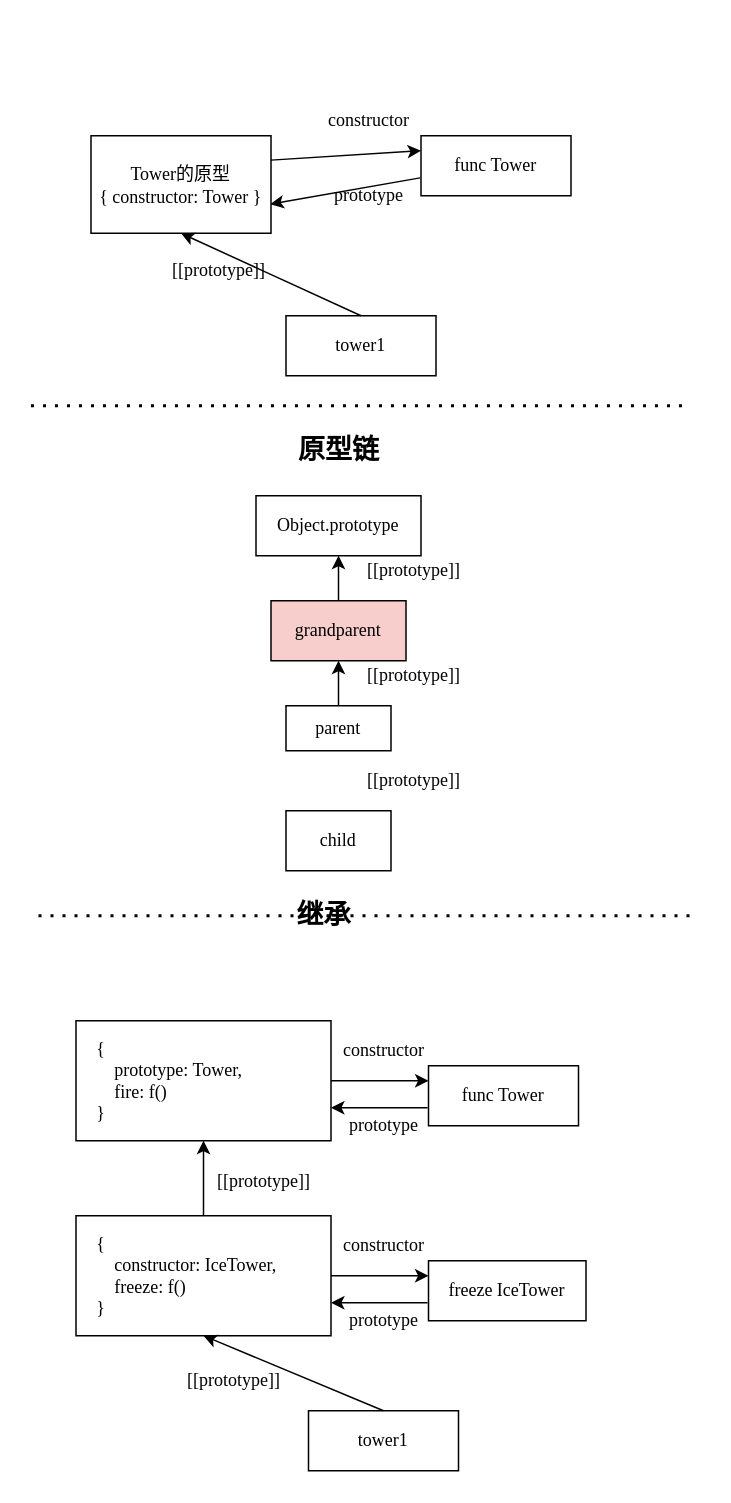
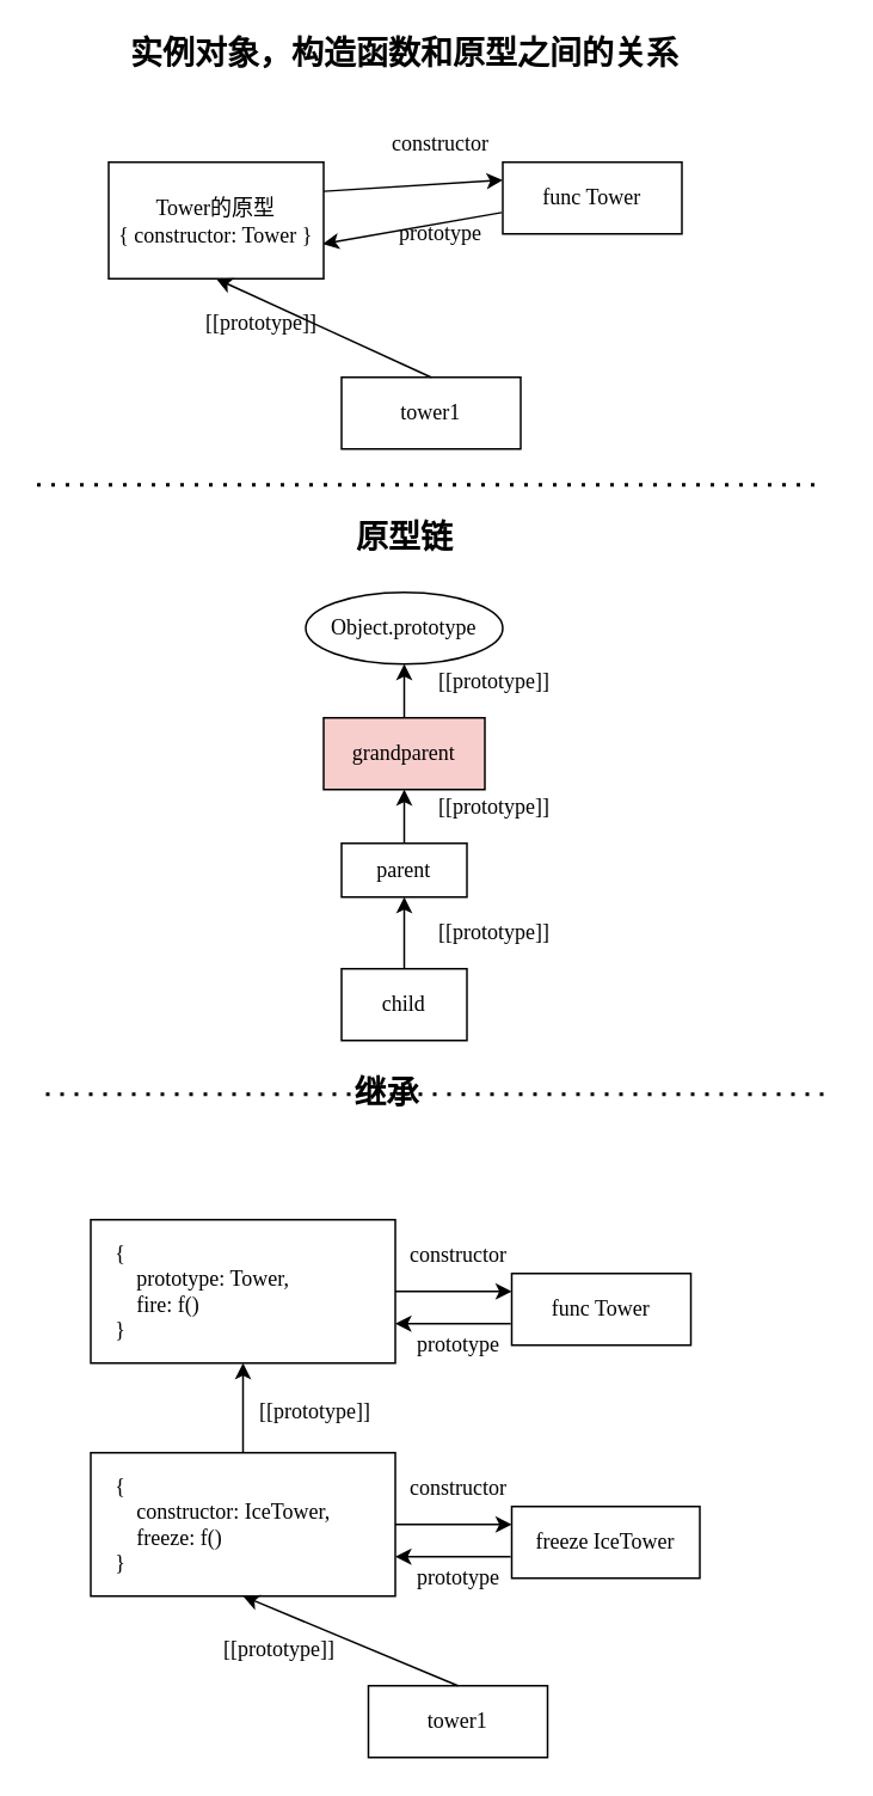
  <mxCell id="0" />
  <mxCell id="1" parent="0" />
  <mxCell id="2" value="&lt;font face=&quot;Comic Sans MS&quot;&gt;tower1&lt;/font&gt;" style="rounded=0;whiteSpace=wrap;html=1;" vertex="1" parent="1"><mxGeometry x="190" y="210" width="100" height="40" as="geometry" /></mxCell>
  <mxCell id="3" style="edgeStyle=none;html=1;entryX=0.996;entryY=0.702;entryDx=0;entryDy=0;fontFamily=Comic Sans MS;exitX=-0.006;exitY=0.702;exitDx=0;exitDy=0;exitPerimeter=0;entryPerimeter=0;" edge="1" parent="1" source="4" target="6"><mxGeometry relative="1" as="geometry" /></mxCell>
  <mxCell id="4" value="&lt;font face=&quot;Comic Sans MS&quot;&gt;func Tower&lt;/font&gt;" style="rounded=0;whiteSpace=wrap;html=1;" vertex="1" parent="1"><mxGeometry x="280" y="90" width="100" height="40" as="geometry" /></mxCell>
  <mxCell id="5" style="edgeStyle=none;html=1;entryX=0;entryY=0.25;entryDx=0;entryDy=0;fontFamily=Comic Sans MS;exitX=1;exitY=0.25;exitDx=0;exitDy=0;" edge="1" parent="1" source="6" target="4"><mxGeometry relative="1" as="geometry"><Array as="points" /></mxGeometry></mxCell>
  <mxCell id="6" value="&lt;font face=&quot;Comic Sans MS&quot;&gt;Tower的原型&lt;br&gt;{ constructor: Tower }&lt;/font&gt;" style="rounded=0;whiteSpace=wrap;html=1;" vertex="1" parent="1"><mxGeometry x="60" y="90" width="120" height="65" as="geometry" /></mxCell>
  <mxCell id="7" value="" style="endArrow=classic;html=1;fontFamily=Comic Sans MS;exitX=0.5;exitY=0;exitDx=0;exitDy=0;entryX=0.5;entryY=1;entryDx=0;entryDy=0;" edge="1" parent="1" source="2" target="6"><mxGeometry width="50" height="50" relative="1" as="geometry"><mxPoint x="240" y="160" as="sourcePoint" /><mxPoint x="290" y="110" as="targetPoint" /></mxGeometry></mxCell>
  <mxCell id="8" value="[[prototype]]" style="text;html=1;align=center;verticalAlign=middle;resizable=0;points=[];autosize=1;strokeColor=none;fillColor=none;fontFamily=Comic Sans MS;" vertex="1" parent="1"><mxGeometry x="100" y="170" width="90" height="20" as="geometry" /></mxCell>
  <mxCell id="9" value="prototype" style="text;html=1;align=center;verticalAlign=middle;resizable=0;points=[];autosize=1;strokeColor=none;fillColor=none;fontFamily=Comic Sans MS;" vertex="1" parent="1"><mxGeometry x="210" y="120" width="70" height="20" as="geometry" /></mxCell>
  <mxCell id="10" value="constructor" style="text;html=1;align=center;verticalAlign=middle;resizable=0;points=[];autosize=1;strokeColor=none;fillColor=none;fontFamily=Comic Sans MS;" vertex="1" parent="1"><mxGeometry x="205" y="70" width="80" height="20" as="geometry" /></mxCell>
  <mxCell id="11" style="edgeStyle=none;html=1;fontFamily=Comic Sans MS;exitX=-0.006;exitY=0.702;exitDx=0;exitDy=0;exitPerimeter=0;" edge="1" parent="1" source="12"><mxGeometry relative="1" as="geometry"><mxPoint x="220" y="738" as="targetPoint" /></mxGeometry></mxCell>
  <mxCell id="12" value="&lt;font face=&quot;Comic Sans MS&quot;&gt;func Tower&lt;/font&gt;" style="rounded=0;whiteSpace=wrap;html=1;" vertex="1" parent="1"><mxGeometry x="285" y="710" width="100" height="40" as="geometry" /></mxCell>
  <mxCell id="13" style="edgeStyle=none;html=1;entryX=0;entryY=0.25;entryDx=0;entryDy=0;fontFamily=Comic Sans MS;exitX=1;exitY=0.5;exitDx=0;exitDy=0;" edge="1" parent="1" source="14" target="12"><mxGeometry relative="1" as="geometry"><Array as="points" /></mxGeometry></mxCell>
  <mxCell id="14" value="&lt;span style=&quot;font-family: &amp;#34;comic sans ms&amp;#34;&quot;&gt;&amp;nbsp; &amp;nbsp;&amp;nbsp;&lt;/span&gt;&lt;font face=&quot;Comic Sans MS&quot;&gt;{ &lt;br&gt;&amp;nbsp; &amp;nbsp; &amp;nbsp; &amp;nbsp; prototype: Tower,&lt;br&gt;&amp;nbsp; &amp;nbsp; &amp;nbsp; &amp;nbsp; fire: f() &lt;br&gt;&amp;nbsp; &amp;nbsp; }&lt;/font&gt;" style="rounded=0;whiteSpace=wrap;html=1;align=left;" vertex="1" parent="1"><mxGeometry x="50" y="680" width="170" height="80" as="geometry" /></mxCell>
  <mxCell id="15" value="prototype" style="text;html=1;align=center;verticalAlign=middle;resizable=0;points=[];autosize=1;strokeColor=none;fillColor=none;fontFamily=Comic Sans MS;" vertex="1" parent="1"><mxGeometry x="220" y="740" width="70" height="20" as="geometry" /></mxCell>
  <mxCell id="16" value="constructor" style="text;html=1;align=center;verticalAlign=middle;resizable=0;points=[];autosize=1;strokeColor=none;fillColor=none;fontFamily=Comic Sans MS;" vertex="1" parent="1"><mxGeometry x="215" y="690" width="80" height="20" as="geometry" /></mxCell>
+ <mxCell id="17" style="edgeStyle=none;html=1;entryX=0.5;entryY=1;entryDx=0;entryDy=0;fontFamily=Comic Sans MS;" edge="1" parent="1" source="18" target="20"><mxGeometry relative="1" as="geometry" /></mxCell>
  <mxCell id="18" value="&lt;font face=&quot;Comic Sans MS&quot;&gt;child&lt;/font&gt;" style="rounded=0;whiteSpace=wrap;html=1;" vertex="1" parent="1"><mxGeometry x="190" y="540" width="70" height="40" as="geometry" /></mxCell>
  <mxCell id="19" style="edgeStyle=none;html=1;entryX=0.5;entryY=1;entryDx=0;entryDy=0;fontFamily=Comic Sans MS;" edge="1" parent="1" source="20" target="21"><mxGeometry relative="1" as="geometry" /></mxCell>
  <mxCell id="20" value="&lt;font face=&quot;Comic Sans MS&quot;&gt;parent&lt;/font&gt;" style="rounded=0;whiteSpace=wrap;html=1;" vertex="1" parent="1"><mxGeometry x="190" y="470" width="70" height="30" as="geometry" /></mxCell>
  <mxCell id="21" value="&lt;font face=&quot;Comic Sans MS&quot;&gt;grandparent&lt;/font&gt;" style="rounded=0;whiteSpace=wrap;html=1;fillColor=#f8cecc;" vertex="1" parent="1"><mxGeometry x="180" y="400" width="90" height="40" as="geometry" /></mxCell>
  <mxCell id="22" value="[[prototype]]" style="text;html=1;align=center;verticalAlign=middle;resizable=0;points=[];autosize=1;strokeColor=none;fillColor=none;fontFamily=Comic Sans MS;" vertex="1" parent="1"><mxGeometry x="230" y="440" width="90" height="20" as="geometry" /></mxCell>
  <mxCell id="23" value="[[prototype]]" style="text;html=1;align=center;verticalAlign=middle;resizable=0;points=[];autosize=1;strokeColor=none;fillColor=none;fontFamily=Comic Sans MS;" vertex="1" parent="1"><mxGeometry x="230" y="510" width="90" height="20" as="geometry" /></mxCell>
  <mxCell id="24" value="&lt;font style=&quot;font-size: 18px&quot;&gt;&lt;b&gt;原型链&lt;/b&gt;&lt;/font&gt;" style="text;html=1;align=center;verticalAlign=middle;resizable=0;points=[];autosize=1;strokeColor=none;fillColor=none;fontFamily=Comic Sans MS;" vertex="1" parent="1"><mxGeometry x="190" y="290" width="70" height="20" as="geometry" /></mxCell>
  <mxCell id="25" style="edgeStyle=none;html=1;entryX=0.5;entryY=1;entryDx=0;entryDy=0;fontFamily=Comic Sans MS;" edge="1" parent="1" target="26"><mxGeometry relative="1" as="geometry"><mxPoint x="225" y="400" as="sourcePoint" /></mxGeometry></mxCell>
- <mxCell id="26" value="&lt;font face=&quot;Comic Sans MS&quot;&gt;Object.prototype&lt;/font&gt;" style="rounded=0;whiteSpace=wrap;html=1;" vertex="1" parent="1"><mxGeometry x="170" y="330" width="110" height="40" as="geometry" /></mxCell>
+ <mxCell id="26" value="&lt;font face=&quot;Comic Sans MS&quot;&gt;Object.prototype&lt;/font&gt;" style="ellipse;whiteSpace=wrap;html=1;" vertex="1" parent="1"><mxGeometry x="170" y="330" width="110" height="40" as="geometry" /></mxCell>
  <mxCell id="27" value="[[prototype]]" style="text;html=1;align=center;verticalAlign=middle;resizable=0;points=[];autosize=1;strokeColor=none;fillColor=none;fontFamily=Comic Sans MS;" vertex="1" parent="1"><mxGeometry x="230" y="370" width="90" height="20" as="geometry" /></mxCell>
  <mxCell id="28" value="" style="endArrow=none;dashed=1;html=1;dashPattern=1 3;strokeWidth=2;fontFamily=Comic Sans MS;fontSize=18;" edge="1" parent="1"><mxGeometry width="50" height="50" relative="1" as="geometry"><mxPoint x="20" y="270" as="sourcePoint" /><mxPoint x="460" y="270" as="targetPoint" /></mxGeometry></mxCell>
+ <mxCell id="29" value="&lt;span style=&quot;font-size: 18px&quot;&gt;&lt;b&gt;实例对象，构造函数和原型之间的关系&lt;/b&gt;&lt;/span&gt;" style="text;html=1;align=center;verticalAlign=middle;resizable=0;points=[];autosize=1;strokeColor=none;fillColor=none;fontFamily=Comic Sans MS;" vertex="1" parent="1"><mxGeometry x="65" y="20" width="320" height="20" as="geometry" /></mxCell>
  <mxCell id="30" value="" style="endArrow=none;dashed=1;html=1;dashPattern=1 3;strokeWidth=2;fontFamily=Comic Sans MS;fontSize=18;" edge="1" parent="1"><mxGeometry width="50" height="50" relative="1" as="geometry"><mxPoint x="25" y="610" as="sourcePoint" /><mxPoint x="465" y="610" as="targetPoint" /></mxGeometry></mxCell>
  <mxCell id="31" value="&lt;span style=&quot;font-size: 18px&quot;&gt;&lt;b&gt;继承&lt;/b&gt;&lt;/span&gt;" style="text;html=1;align=center;verticalAlign=middle;resizable=0;points=[];autosize=1;strokeColor=none;fillColor=none;fontFamily=Comic Sans MS;" vertex="1" parent="1"><mxGeometry x="190" y="600" width="50" height="20" as="geometry" /></mxCell>
  <mxCell id="32" value="" style="group" vertex="1" connectable="0" parent="1"><mxGeometry x="50" y="810" width="340" height="80" as="geometry" /></mxCell>
  <mxCell id="33" style="edgeStyle=none;html=1;fontFamily=Comic Sans MS;exitX=-0.006;exitY=0.702;exitDx=0;exitDy=0;exitPerimeter=0;" edge="1" parent="32" source="34"><mxGeometry relative="1" as="geometry"><mxPoint x="170" y="58" as="targetPoint" /></mxGeometry></mxCell>
  <mxCell id="34" value="&lt;font face=&quot;Comic Sans MS&quot;&gt;freeze IceTower&lt;/font&gt;" style="rounded=0;whiteSpace=wrap;html=1;" vertex="1" parent="32"><mxGeometry x="235" y="30" width="105" height="40" as="geometry" /></mxCell>
  <mxCell id="35" style="edgeStyle=none;html=1;entryX=0;entryY=0.25;entryDx=0;entryDy=0;fontFamily=Comic Sans MS;exitX=1;exitY=0.5;exitDx=0;exitDy=0;" edge="1" parent="32" source="36" target="34"><mxGeometry relative="1" as="geometry"><Array as="points" /></mxGeometry></mxCell>
  <mxCell id="36" value="&lt;span style=&quot;font-family: &amp;#34;comic sans ms&amp;#34;&quot;&gt;&amp;nbsp; &amp;nbsp;&amp;nbsp;&lt;/span&gt;&lt;font face=&quot;Comic Sans MS&quot;&gt;{ &lt;br&gt;&amp;nbsp; &amp;nbsp; &amp;nbsp; &amp;nbsp; constructor: IceTower,&lt;br&gt;&amp;nbsp; &amp;nbsp; &amp;nbsp; &amp;nbsp; freeze: f() &lt;br&gt;&amp;nbsp; &amp;nbsp; }&lt;/font&gt;" style="rounded=0;whiteSpace=wrap;html=1;align=left;" vertex="1" parent="32"><mxGeometry width="170" height="80" as="geometry" /></mxCell>
  <mxCell id="37" value="prototype" style="text;html=1;align=center;verticalAlign=middle;resizable=0;points=[];autosize=1;strokeColor=none;fillColor=none;fontFamily=Comic Sans MS;" vertex="1" parent="32"><mxGeometry x="170" y="60" width="70" height="20" as="geometry" /></mxCell>
  <mxCell id="38" value="constructor" style="text;html=1;align=center;verticalAlign=middle;resizable=0;points=[];autosize=1;strokeColor=none;fillColor=none;fontFamily=Comic Sans MS;" vertex="1" parent="32"><mxGeometry x="165" y="10" width="80" height="20" as="geometry" /></mxCell>
  <mxCell id="39" style="edgeStyle=none;html=1;entryX=0.5;entryY=1;entryDx=0;entryDy=0;fontFamily=Comic Sans MS;fontSize=18;" edge="1" parent="1" source="36" target="14"><mxGeometry relative="1" as="geometry" /></mxCell>
  <mxCell id="40" value="&lt;font style=&quot;font-size: 12px&quot;&gt;[[prototype]]&lt;/font&gt;" style="text;html=1;align=center;verticalAlign=middle;resizable=0;points=[];autosize=1;strokeColor=none;fillColor=none;fontSize=18;fontFamily=Comic Sans MS;" vertex="1" parent="1"><mxGeometry x="130" y="770" width="90" height="30" as="geometry" /></mxCell>
  <mxCell id="41" value="&lt;font face=&quot;Comic Sans MS&quot;&gt;tower1&lt;/font&gt;" style="rounded=0;whiteSpace=wrap;html=1;" vertex="1" parent="1"><mxGeometry x="205" y="940" width="100" height="40" as="geometry" /></mxCell>
  <mxCell id="42" value="" style="endArrow=classic;html=1;fontFamily=Comic Sans MS;exitX=0.5;exitY=0;exitDx=0;exitDy=0;entryX=0.5;entryY=1;entryDx=0;entryDy=0;" edge="1" parent="1" source="41"><mxGeometry width="50" height="50" relative="1" as="geometry"><mxPoint x="240" y="920" as="sourcePoint" /><mxPoint x="135" y="890" as="targetPoint" /></mxGeometry></mxCell>
  <mxCell id="43" value="[[prototype]]" style="text;html=1;align=center;verticalAlign=middle;resizable=0;points=[];autosize=1;strokeColor=none;fillColor=none;fontFamily=Comic Sans MS;" vertex="1" parent="1"><mxGeometry x="110" y="910" width="90" height="20" as="geometry" /></mxCell>
